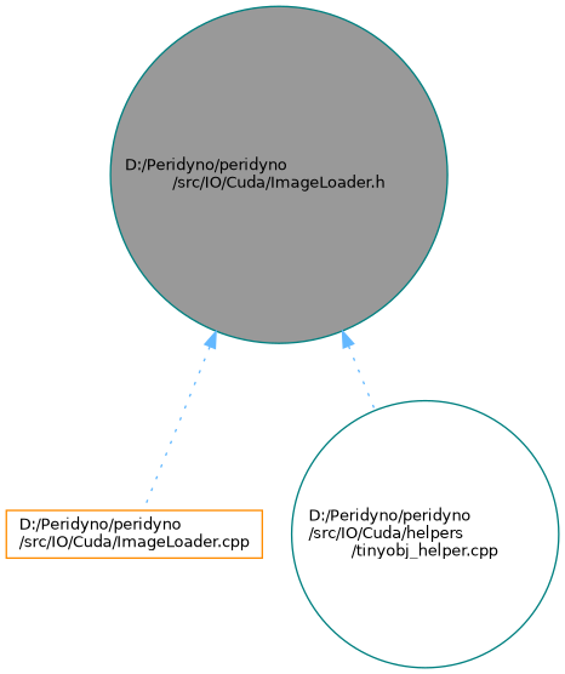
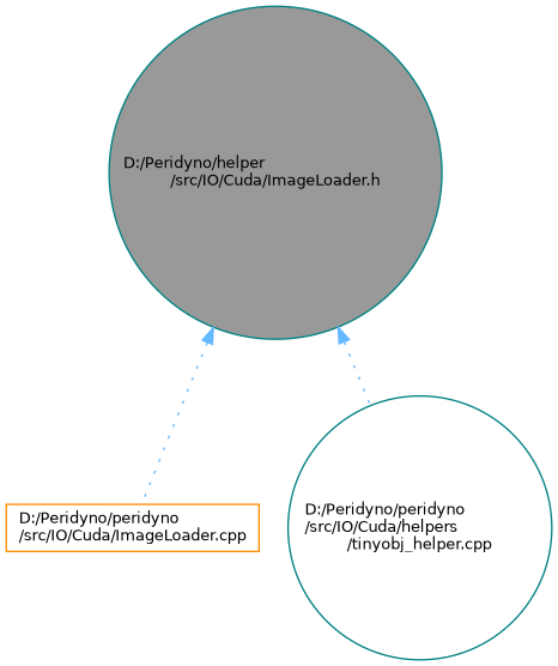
  digraph {
    node [color=teal fillcolor=white fontname=Helvetica fontsize=10 shape=circle style=filled]
    edge [color=steelblue1 dir=back fontname=Helvetica fontsize=10 labelfontname=Helvetica labelfontsize=10 style=dotted]
-   n1 [fillcolor=grey60 fontcolor=black height=0.2 label="D:/Peridyno/peridyno\l/src/IO/Cuda/ImageLoader.h" width=0.4]
+   n1 [fillcolor=grey60 fontcolor=black height=0.2 label="D:/Peridyno/helper\l/src/IO/Cuda/ImageLoader.h" width=0.4]
    n2 [color=darkorange height=0.2 label="D:/Peridyno/peridyno\l/src/IO/Cuda/ImageLoader.cpp" shape=box width=0.4]
    n3 [height=0.2 label="D:/Peridyno/peridyno\l/src/IO/Cuda/helpers\l/tinyobj_helper.cpp" width=0.4]
    n1 -> n2
    n1 -> n3
  }
